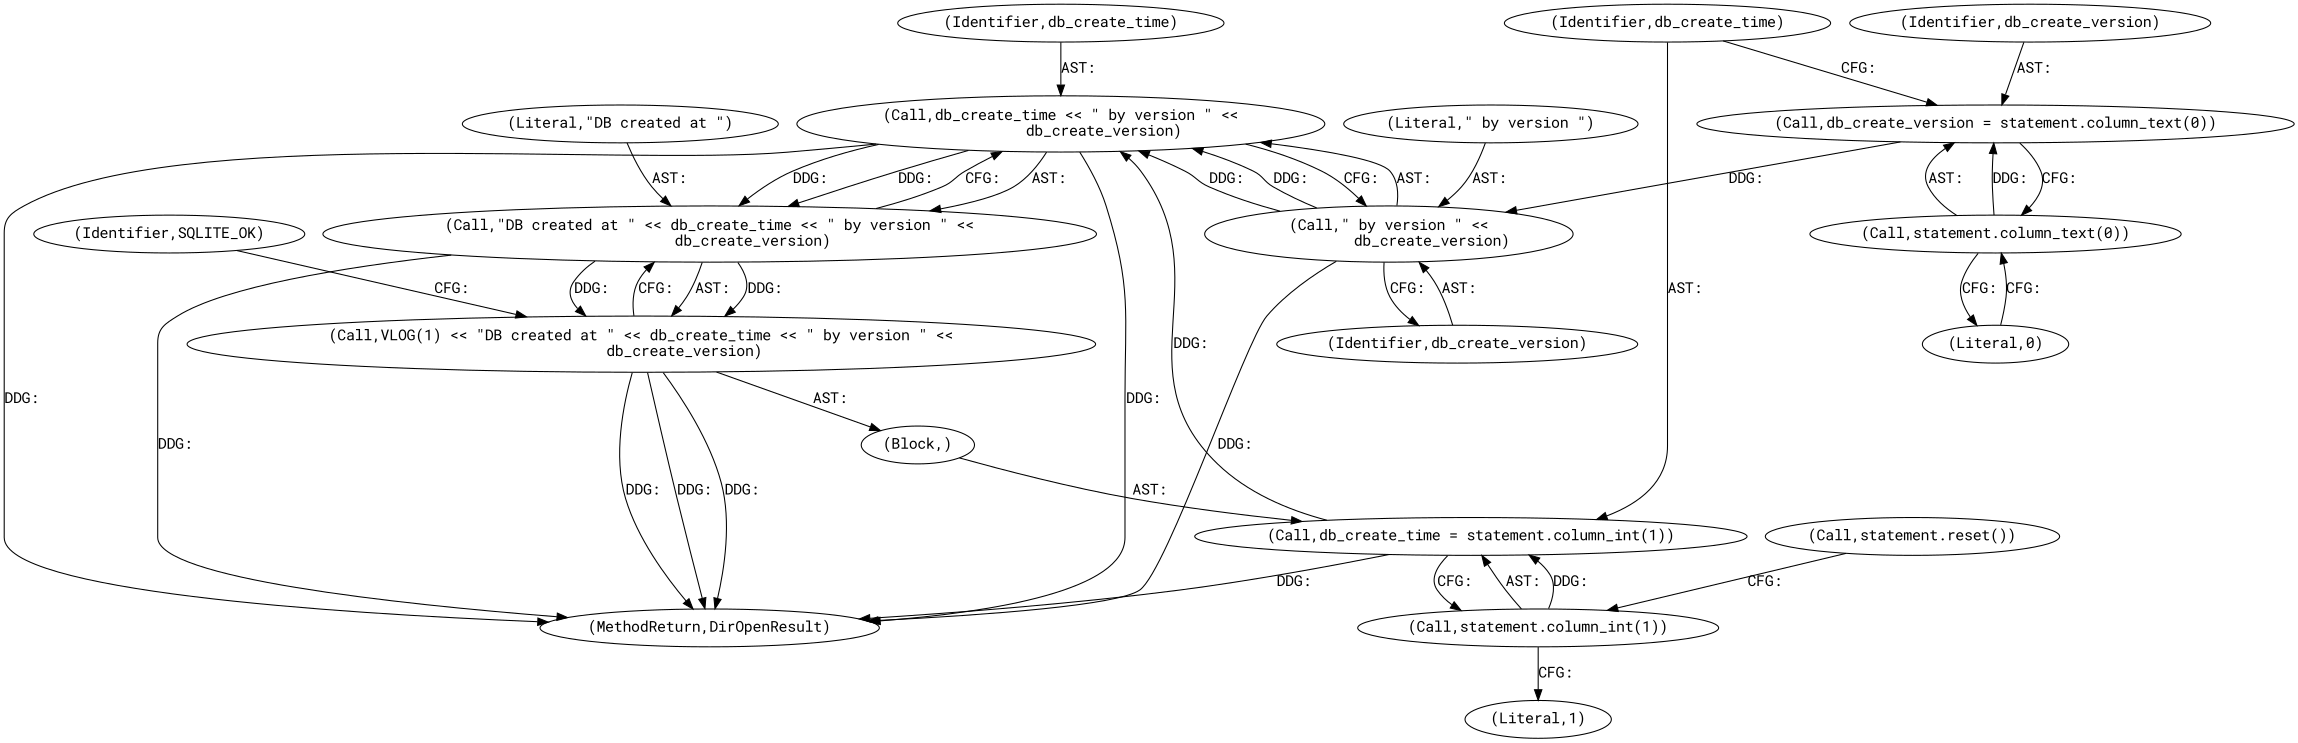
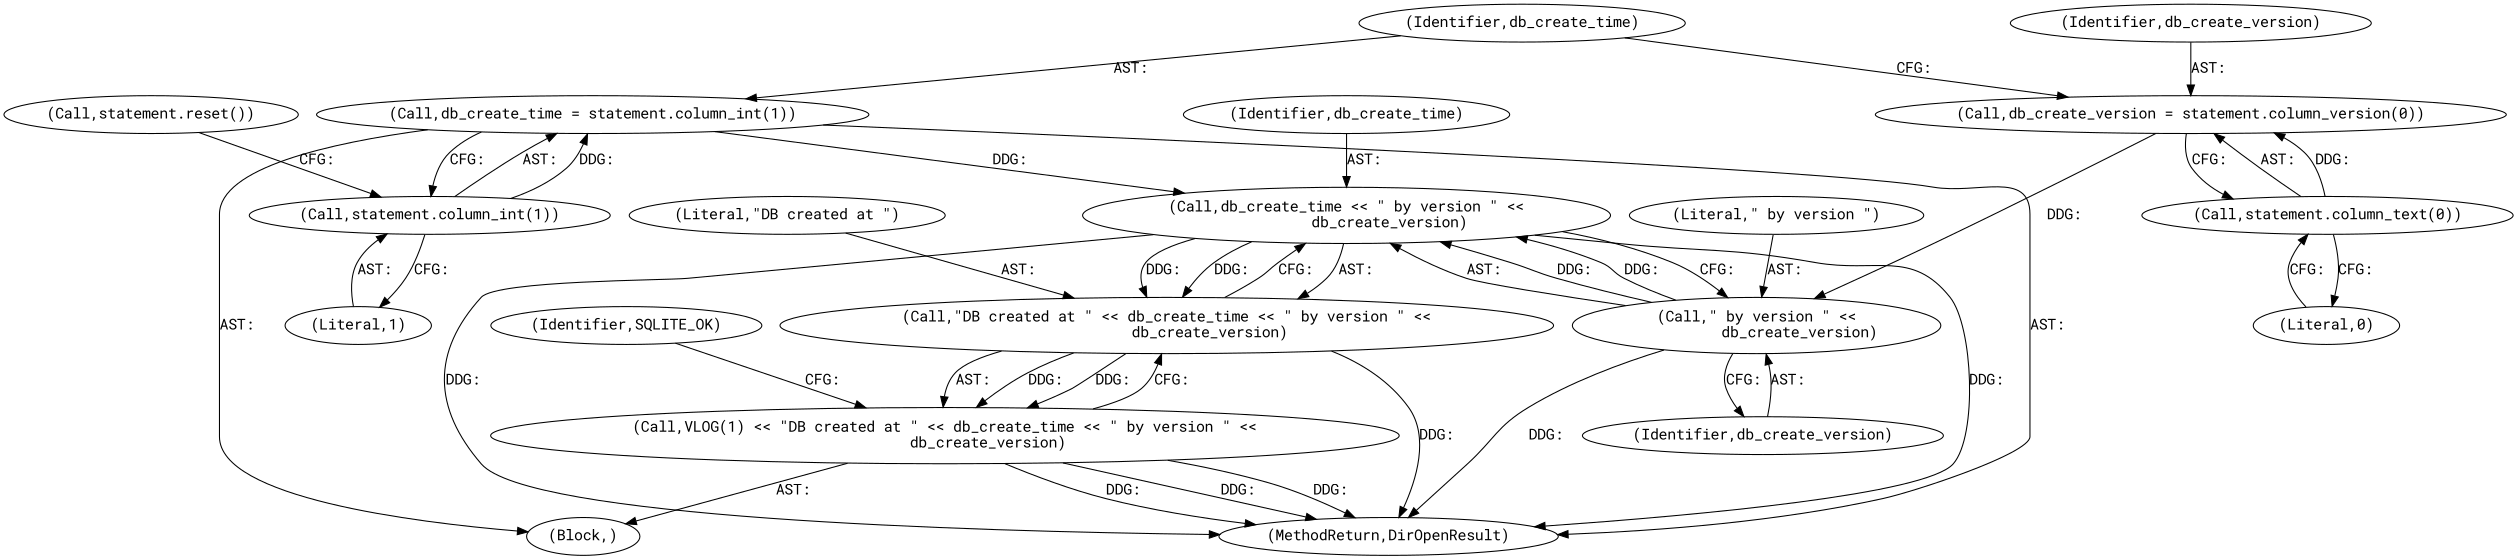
  digraph {
    fontname="Roboto Mono"
    node [fontname="Roboto Mono"]
    edge [fontname="Roboto Mono"]
    n1 [label="(Call,db_create_time << \" by version \" <<\n          db_create_version)"]
    n2 [label="(Call,\" by version \" <<\n          db_create_version)"]
    n3 [label="(Call,\"DB created at \" << db_create_time << \" by version \" <<\n          db_create_version)"]
    n4 [label="(MethodReturn,DirOpenResult)"]
    n5 [label="(Identifier,db_create_version)"]
    n6 [label="(Call,VLOG(1) << \"DB created at \" << db_create_time << \" by version \" <<\n          db_create_version)"]
    n7 [label="(Call,db_create_time = statement.column_int(1))"]
    n8 [label="(Call,statement.column_int(1))"]
    n9 [label="(Block,)"]
    n10 [label="(Literal,1)"]
-   n11 [label="(Call,db_create_version = statement.column_text(0))"]
+   n11 [label="(Call,db_create_version = statement.column_version(0))"]
    n12 [label="(Call,statement.column_text(0))"]
    n13 [label="(Literal,0)"]
    n14 [label="(Identifier,SQLITE_OK)"]
    n15 [label="(Literal,\"DB created at \")"]
    n16 [label="(Identifier,db_create_time)"]
    n17 [label="(Identifier,db_create_version)"]
    n18 [label="(Literal,\" by version \")"]
    n19 [label="(Call,statement.reset())"]
    n20 [label="(Identifier,db_create_time)"]
    n1 -> n2 [label="CFG: "]
    n1 -> n3 [label="AST: "]
    n1 -> n3 [label="DDG: "]
    n1 -> n3 [label="DDG: "]
    n1 -> n4 [label="DDG: "]
    n1 -> n4 [label="DDG: "]
    n2 -> n1 [label="AST: "]
    n2 -> n1 [label="DDG: "]
    n2 -> n1 [label="DDG: "]
    n2 -> n4 [label="DDG: "]
    n2 -> n5 [label="CFG: "]
    n3 -> n1 [label="CFG: "]
    n3 -> n4 [label="DDG: "]
    n3 -> n6 [label="AST: "]
    n3 -> n6 [label="DDG: "]
    n3 -> n6 [label="DDG: "]
    n5 -> n2 [label="AST: "]
    n6 -> n3 [label="CFG: "]
    n6 -> n4 [label="DDG: "]
    n6 -> n4 [label="DDG: "]
    n6 -> n4 [label="DDG: "]
    n6 -> n9 [label="AST: "]
    n7 -> n1 [label="DDG: "]
-   n7 -> n4 [label="DDG: "]
+   n7 -> n4 [label="AST: "]
    n7 -> n8 [label="CFG: "]
-   n9 -> n7 [label="AST: "]
+   n7 -> n9 [label="AST: "]
    n8 -> n7 [label="AST: "]
    n8 -> n7 [label="DDG: "]
    n8 -> n10 [label="CFG: "]
+   n10 -> n8 [label="AST: "]
    n11 -> n2 [label="DDG: "]
    n11 -> n12 [label="CFG: "]
    n12 -> n11 [label="AST: "]
    n12 -> n11 [label="DDG: "]
    n12 -> n13 [label="CFG: "]
    n13 -> n12 [label="CFG: "]
    n14 -> n6 [label="CFG: "]
    n15 -> n3 [label="AST: "]
    n16 -> n1 [label="AST: "]
    n17 -> n11 [label="AST: "]
    n18 -> n2 [label="AST: "]
    n19 -> n8 [label="CFG: "]
    n20 -> n7 [label="AST: "]
    n20 -> n11 [label="CFG: "]
  }
